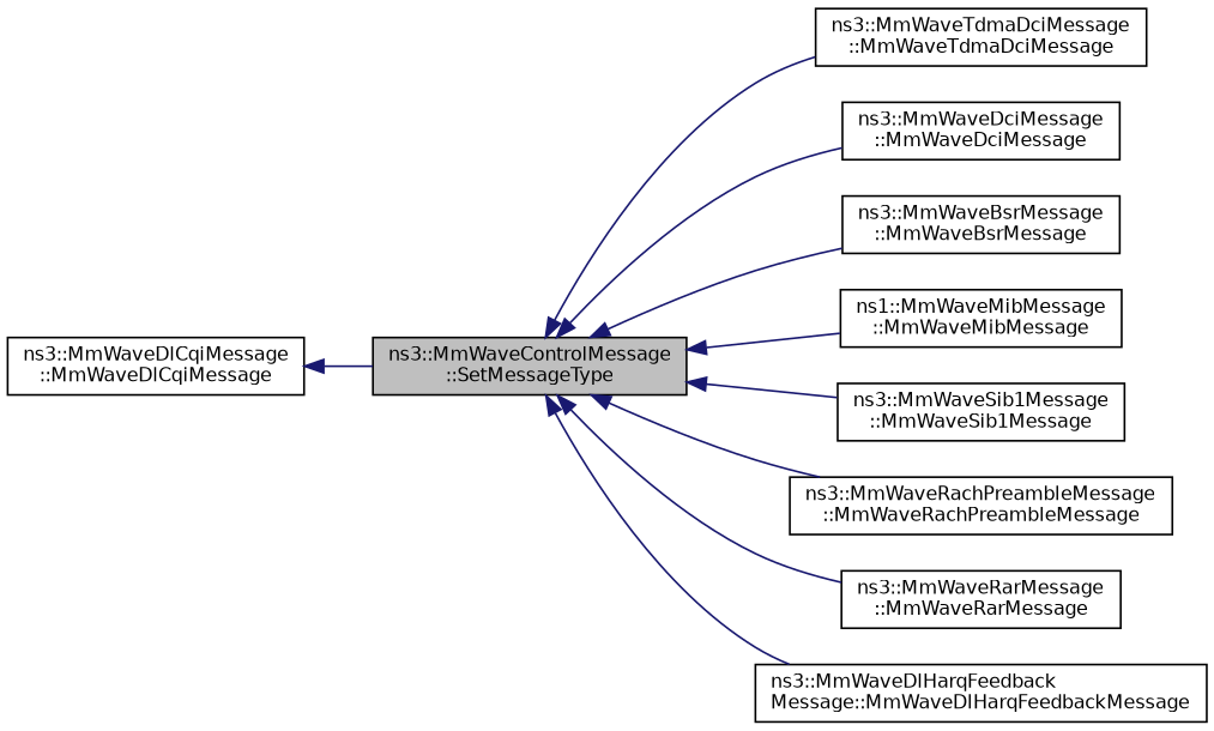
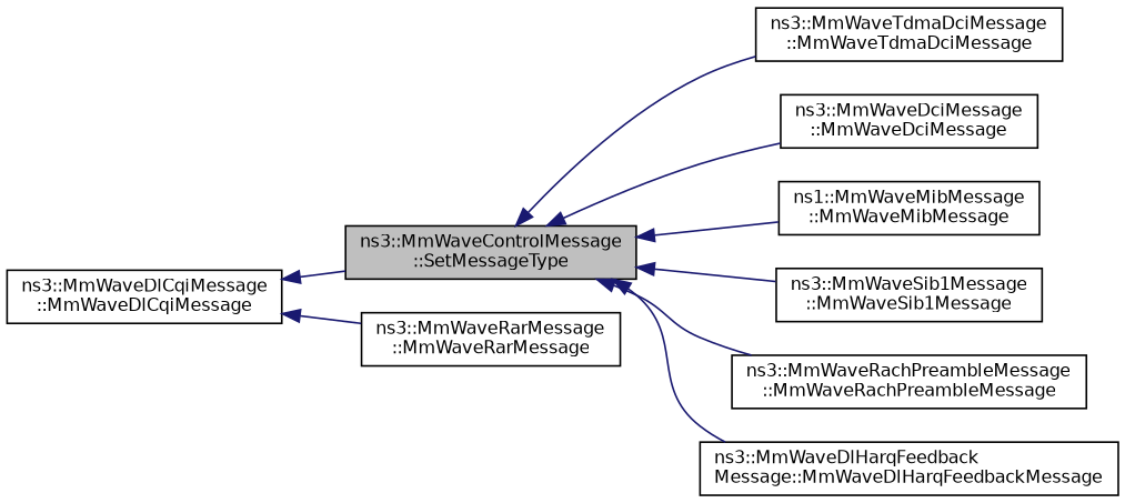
  digraph {
    rankdir=LR
    node [color=black fillcolor=white fontname=Helvetica fontsize=10 shape=record style=filled]
    edge [color=midnightblue dir=back fontname=Helvetica fontsize=10 labelfontname=Helvetica labelfontsize=10 style=solid]
    n1 [fillcolor=grey75 fontcolor=black height=0.2 label="ns3::MmWaveControlMessage\l::SetMessageType" width=0.4]
    n2 [height=0.2 label="ns3::MmWaveTdmaDciMessage\l::MmWaveTdmaDciMessage" width=0.4]
    n3 [height=0.2 label="ns3::MmWaveDciMessage\l::MmWaveDciMessage" width=0.4]
-   n4 [height=0.2 label="ns3::MmWaveBsrMessage\l::MmWaveBsrMessage" width=0.4]
    n5 [height=0.2 label="ns1::MmWaveMibMessage\l::MmWaveMibMessage" width=0.4]
    n6 [height=0.2 label="ns3::MmWaveSib1Message\l::MmWaveSib1Message" width=0.4]
    n7 [height=0.2 label="ns3::MmWaveRachPreambleMessage\l::MmWaveRachPreambleMessage" width=0.4]
    n8 [height=0.2 label="ns3::MmWaveRarMessage\l::MmWaveRarMessage" width=0.4]
    n9 [height=0.2 label="ns3::MmWaveDlHarqFeedback\lMessage::MmWaveDlHarqFeedbackMessage" width=0.4]
    n10 [height=0.2 label="ns3::MmWaveDlCqiMessage\l::MmWaveDlCqiMessage" width=0.4]
    n1 -> n2
    n1 -> n3
-   n1 -> n4
    n1 -> n5
    n1 -> n6
    n1 -> n7
-   n1 -> n8
+   n10 -> n8
    n1 -> n9
    n10 -> n1
  }
